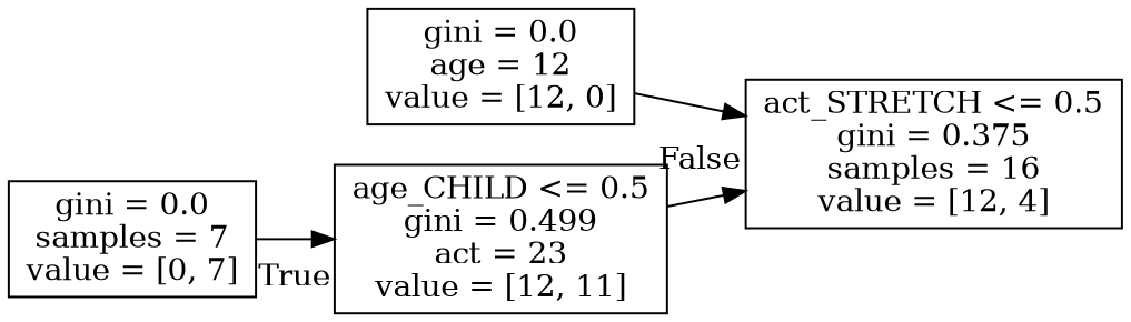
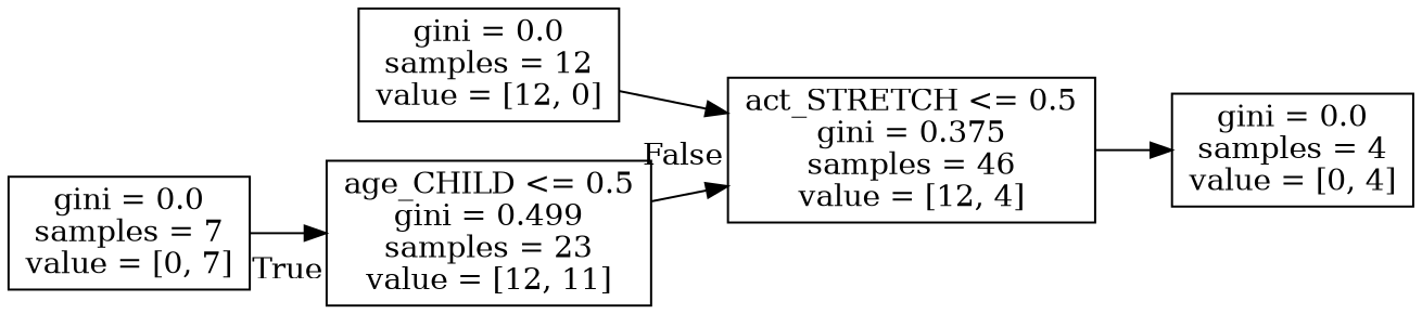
  digraph {
    rankdir=LR
    node [shape=box]
-   n1 [label="age_CHILD <= 0.5\ngini = 0.499\nact = 23\nvalue = [12, 11]"]
-   n2 [label="act_STRETCH <= 0.5\ngini = 0.375\nsamples = 16\nvalue = [12, 4]"]
+   n1 [label="age_CHILD <= 0.5\ngini = 0.499\nsamples = 23\nvalue = [12, 11]"]
+   n2 [label="act_STRETCH <= 0.5\ngini = 0.375\nsamples = 46\nvalue = [12, 4]"]
    n3 [label="gini = 0.0\nsamples = 7\nvalue = [0, 7]"]
-   n5 [label="gini = 0.0\nage = 12\nvalue = [12, 0]"]
+   n4 [label="gini = 0.0\nsamples = 4\nvalue = [0, 4]"]
+   n5 [label="gini = 0.0\nsamples = 12\nvalue = [12, 0]"]
    n1 -> n2 [headlabel=False labelangle=-45 labeldistance=2.5]
+   n2 -> n4
    n3 -> n1 [headlabel=True labelangle=45 labeldistance=2.5]
    n5 -> n2
  }
